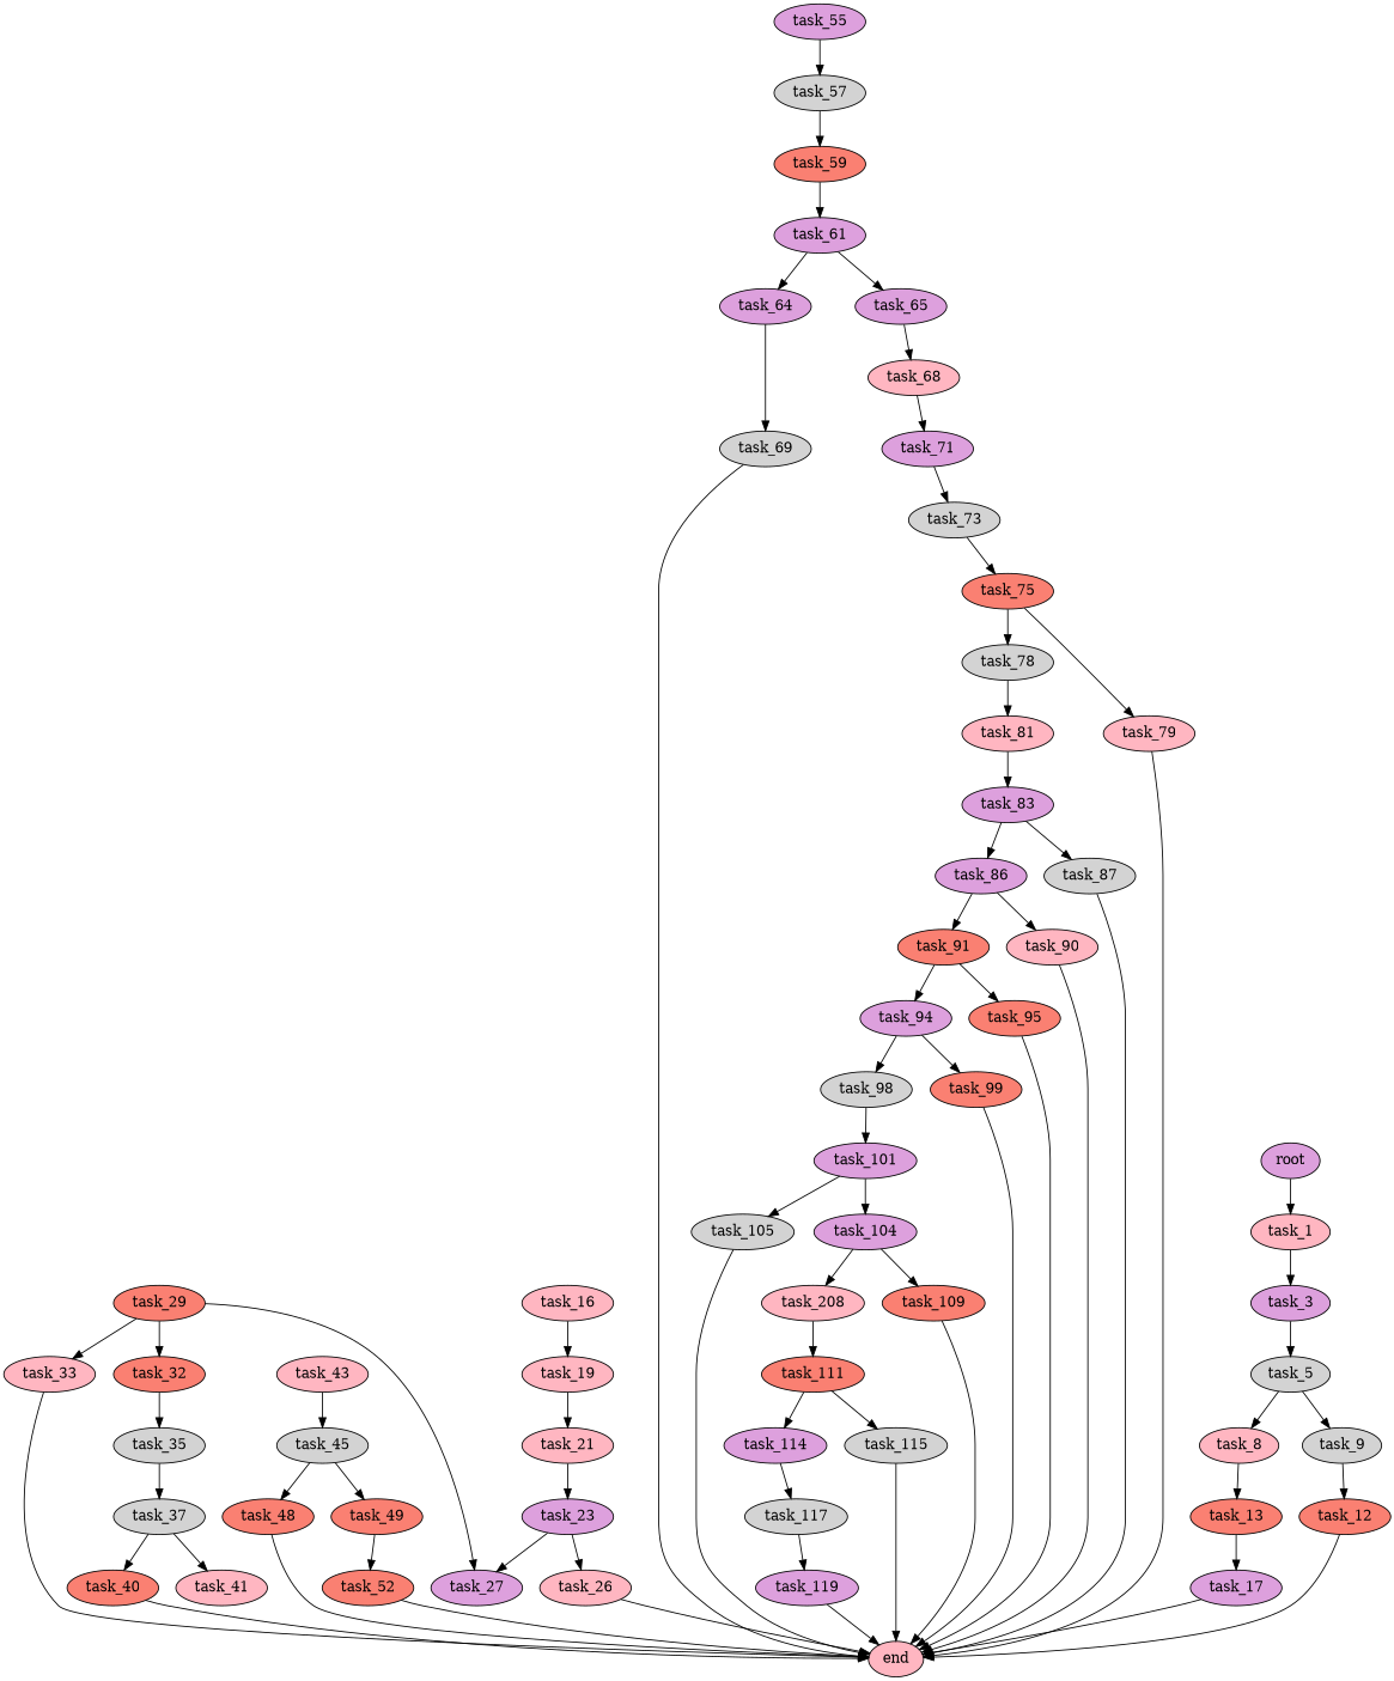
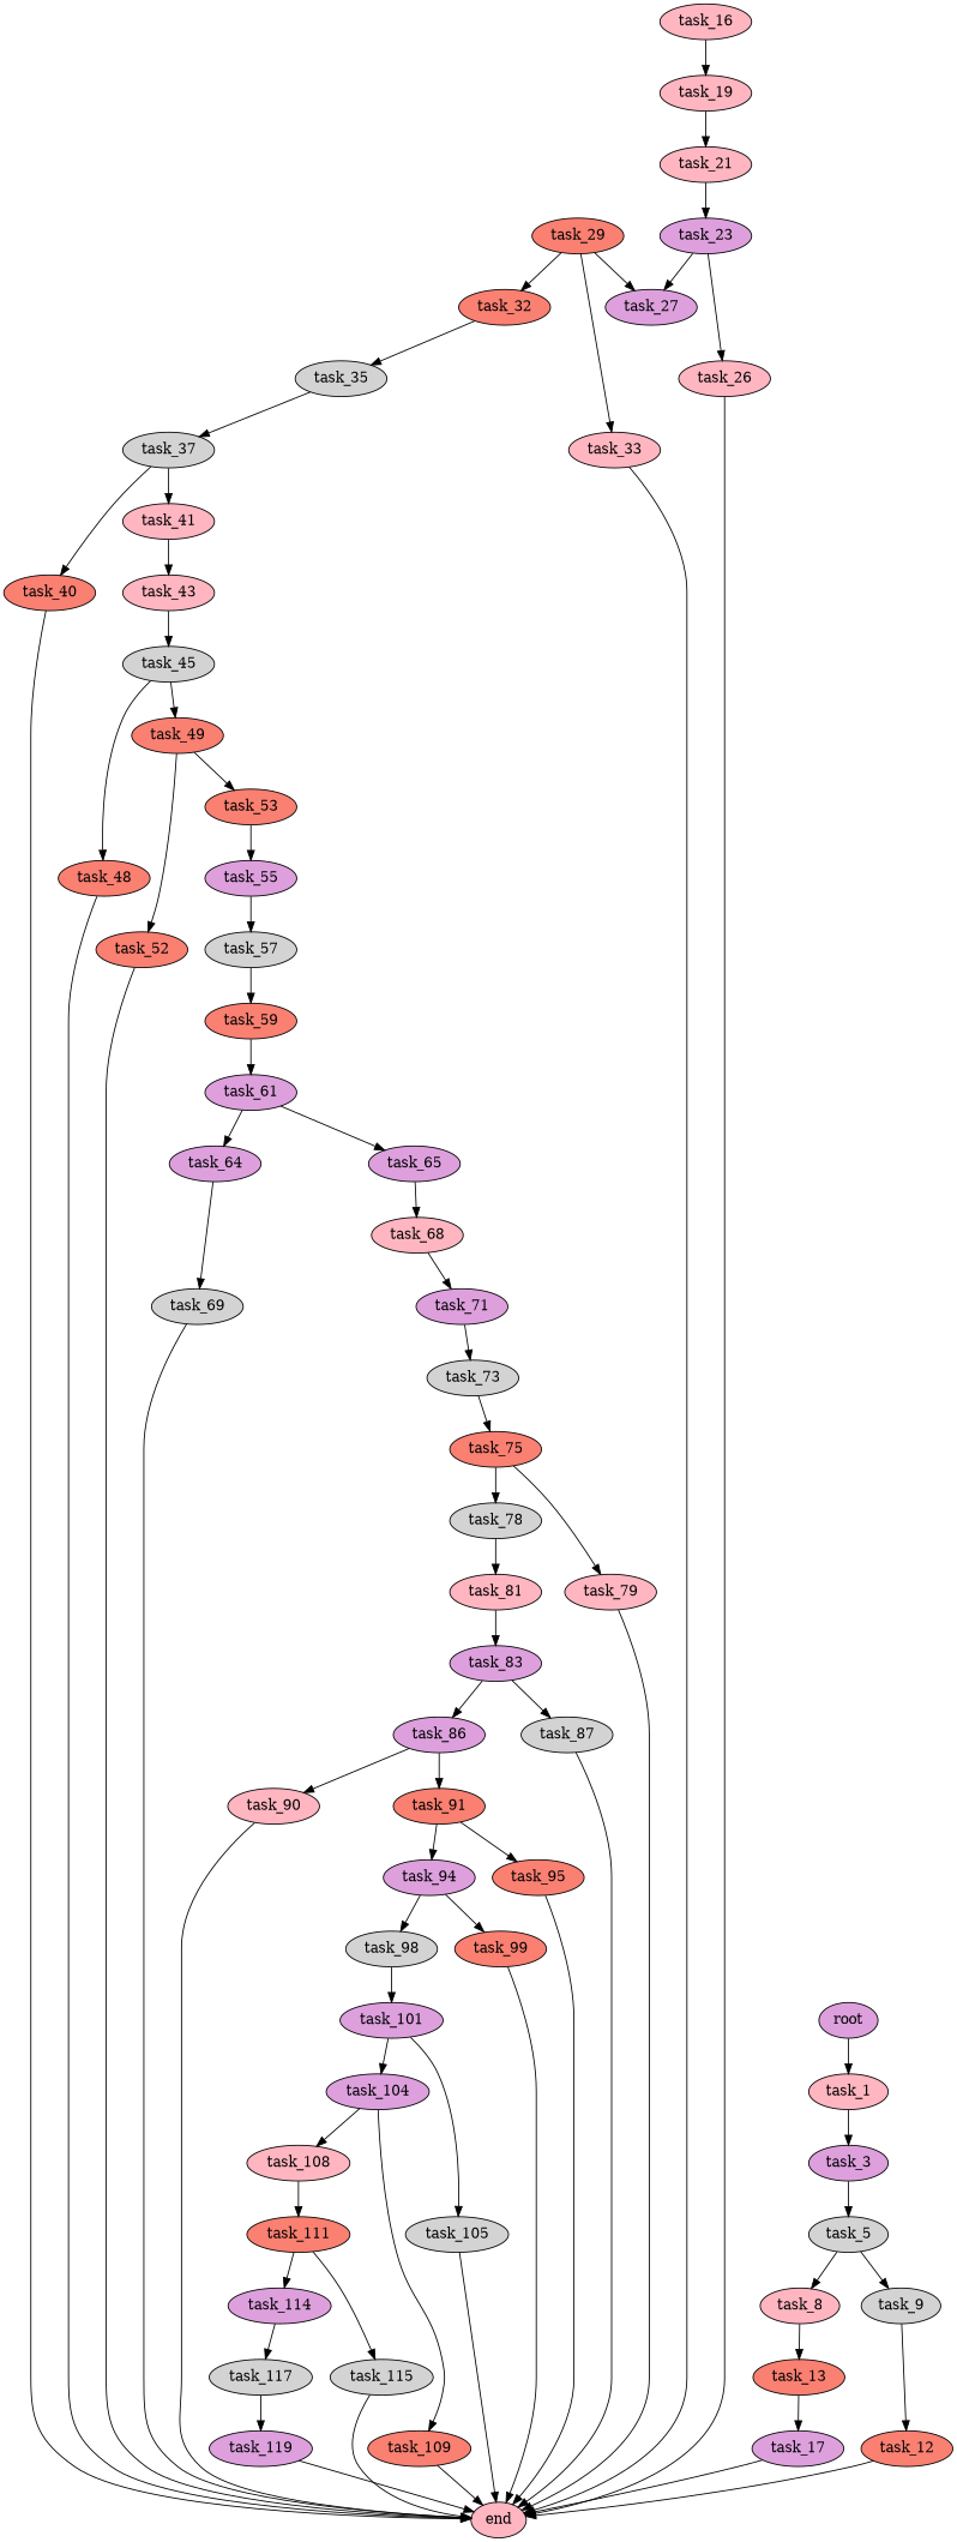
  digraph {
    node [fillcolor=plum style=filled]
    task_1 [fillcolor=lightpink]
    root
    task_3
    task_5 [fillcolor=lightgrey]
    task_8 [fillcolor=lightpink]
    task_9 [fillcolor=lightgrey]
    task_13 [fillcolor=salmon]
    task_12 [fillcolor=salmon]
    task_17
    end [fillcolor=lightpink]
    task_16 [fillcolor=lightpink]
    task_19 [fillcolor=lightpink]
    task_21 [fillcolor=lightpink]
    task_23
    task_26 [fillcolor=lightpink]
    task_27
    task_29 [fillcolor=salmon]
    task_32 [fillcolor=salmon]
    task_33 [fillcolor=lightpink]
    task_35 [fillcolor=lightgrey]
    task_37 [fillcolor=lightgrey]
    task_40 [fillcolor=salmon]
    task_41 [fillcolor=lightpink]
    task_43 [fillcolor=lightpink]
    task_45 [fillcolor=lightgrey]
    task_48 [fillcolor=salmon]
    task_49 [fillcolor=salmon]
    task_52 [fillcolor=salmon]
+   task_53 [fillcolor=salmon]
    task_55
    task_57 [fillcolor=lightgrey]
    task_59 [fillcolor=salmon]
    task_61
    task_64
    task_65
    task_69 [fillcolor=lightgrey]
    task_68 [fillcolor=lightpink]
    task_71
    task_73 [fillcolor=lightgrey]
    task_75 [fillcolor=salmon]
    task_78 [fillcolor=lightgrey]
    task_79 [fillcolor=lightpink]
    task_81 [fillcolor=lightpink]
    task_83
    task_86
    task_87 [fillcolor=lightgrey]
    task_90 [fillcolor=lightpink]
    task_91 [fillcolor=salmon]
    task_94
    task_95 [fillcolor=salmon]
    task_98 [fillcolor=lightgrey]
    task_99 [fillcolor=salmon]
    task_101
    task_104
    task_105 [fillcolor=lightgrey]
-   task_108 [fillcolor=lightpink label=task_208]
+   task_108 [fillcolor=lightpink]
    task_109 [fillcolor=salmon]
    task_111 [fillcolor=salmon]
    task_114
    task_115 [fillcolor=lightgrey]
    task_117 [fillcolor=lightgrey]
    task_119
    task_1 -> task_3
    root -> task_1
    task_3 -> task_5
    task_5 -> task_8
    task_5 -> task_9
    task_8 -> task_13
    task_9 -> task_12
    task_13 -> task_17
    task_12 -> end
    task_17 -> end
    task_16 -> task_19
    task_19 -> task_21
    task_21 -> task_23
    task_23 -> task_26
    task_23 -> task_27
    task_26 -> end
    task_29 -> task_27
    task_29 -> task_32
    task_29 -> task_33
    task_32 -> task_35
    task_33 -> end
    task_35 -> task_37
    task_37 -> task_40
    task_37 -> task_41
    task_40 -> end
+   task_41 -> task_43
    task_43 -> task_45
    task_45 -> task_48
    task_45 -> task_49
    task_48 -> end
    task_49 -> task_52
+   task_49 -> task_53
    task_52 -> end
+   task_53 -> task_55
    task_55 -> task_57
    task_57 -> task_59
    task_59 -> task_61
    task_61 -> task_64
    task_61 -> task_65
    task_64 -> task_69
    task_65 -> task_68
    task_69 -> end
    task_68 -> task_71
    task_71 -> task_73
    task_73 -> task_75
    task_75 -> task_78
    task_75 -> task_79
    task_78 -> task_81
    task_79 -> end
    task_81 -> task_83
    task_83 -> task_86
    task_83 -> task_87
    task_86 -> task_90
    task_86 -> task_91
    task_87 -> end
    task_90 -> end
    task_91 -> task_94
    task_91 -> task_95
    task_94 -> task_98
    task_94 -> task_99
    task_95 -> end
    task_98 -> task_101
    task_99 -> end
    task_101 -> task_104
    task_101 -> task_105
    task_104 -> task_108
    task_104 -> task_109
    task_105 -> end
    task_108 -> task_111
    task_109 -> end
    task_111 -> task_114
    task_111 -> task_115
    task_114 -> task_117
    task_115 -> end
    task_117 -> task_119
    task_119 -> end
  }
